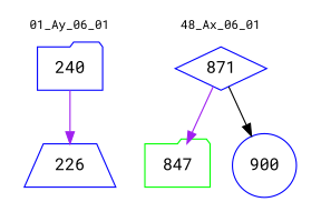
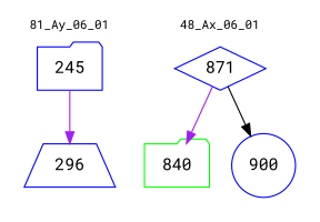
  digraph {
    fontname="Roboto Mono"
    node [color=blue fontname="Roboto Mono" shape=folder]
    edge [color=purple fontname="Roboto Mono"]
-   n1 [label=240]
-   n2 [label=226 shape=trapezium]
+   n1 [label=245]
+   n2 [label=296 shape=trapezium]
    n3 [label=871 shape=diamond]
-   n4 [color=green label=847]
+   n4 [color=green label=840]
    n5 [label=900 shape=circle]
    subgraph cluster_1 {
      color=white
      fontsize=10
-     label="01_Ay_06_01"
+     label="81_Ay_06_01"
      n1
      n2
    }
    subgraph cluster_2 {
      color=white
      fontsize=10
      label="48_Ax_06_01"
      n3
      n4
      n5
    }
    n1 -> n2
    n3 -> n4
    n3 -> n5 [color=black]
  }
